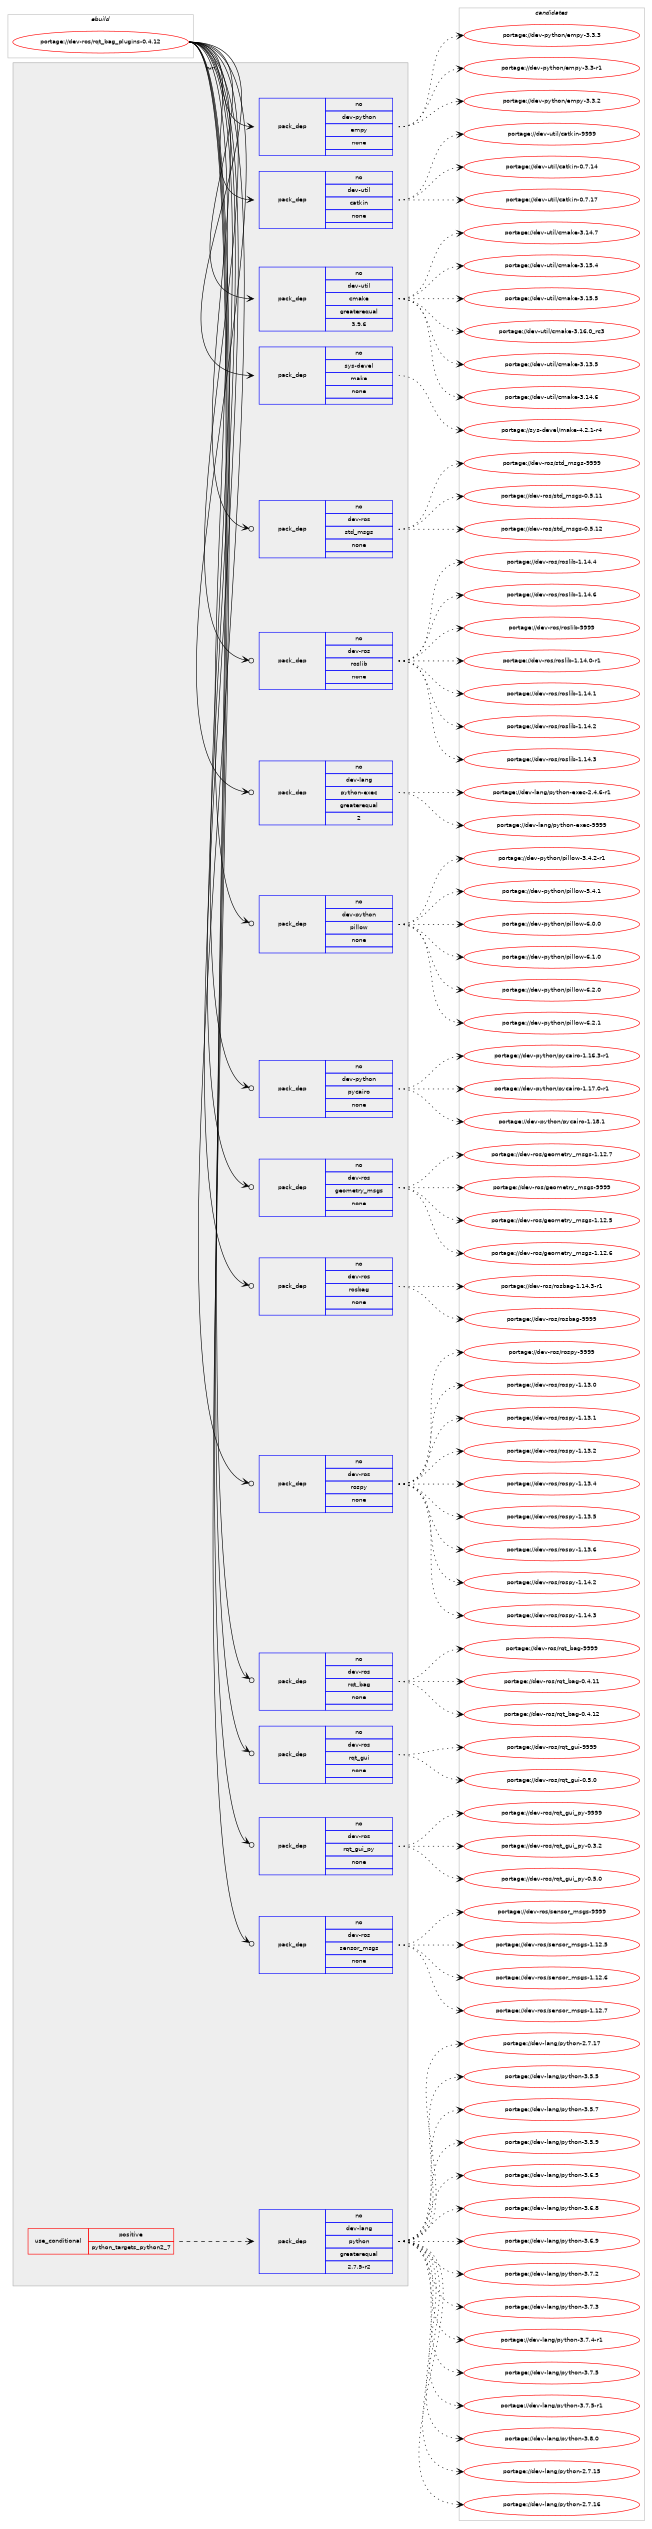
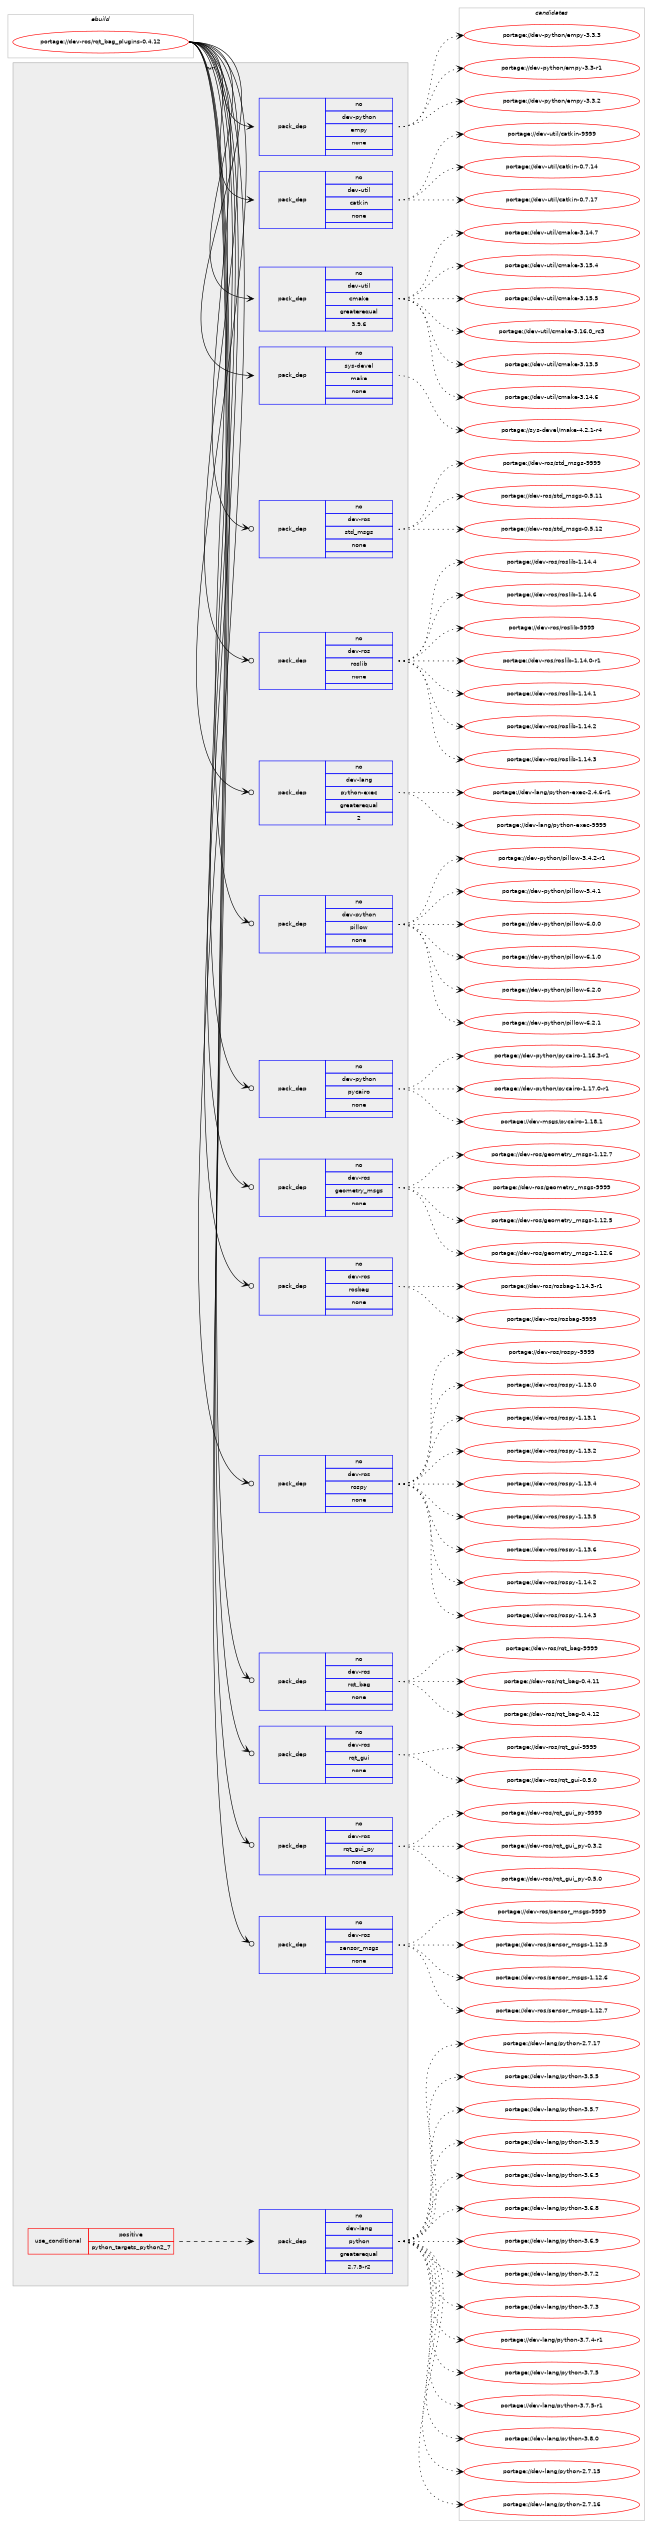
  digraph {
    compound=true
    concentrate=true
    fontname=Helvetica
    fontsize=10
    newrank=true
    rankdir=LR
    ranksep=1.5
    node [color=red fontname=Helvetica fontsize=10]
    edge [arrowhead=vee headport=w style=dotted tailport=e weight=100]
    n1 [label="portage://dev-ros/rqt_bag_plugins-0.4.12" width=4]
    n2 [color=blue label=<<TABLE BORDER="0" CELLBORDER="1" CELLSPACING="0" CELLPADDING="4" WIDTH="220"><TR><TD ROWSPAN="6" CELLPADDING="30">pack_dep</TD></TR><TR><TD WIDTH="110">no</TD></TR><TR><TD>dev-python</TD></TR><TR><TD>empy</TD></TR><TR><TD>none</TD></TR><TR><TD></TD></TR></TABLE>> shape=none]
    n3 [color=blue label=<<TABLE BORDER="0" CELLBORDER="1" CELLSPACING="0" CELLPADDING="4" WIDTH="220"><TR><TD ROWSPAN="6" CELLPADDING="30">pack_dep</TD></TR><TR><TD WIDTH="110">no</TD></TR><TR><TD>dev-util</TD></TR><TR><TD>catkin</TD></TR><TR><TD>none</TD></TR><TR><TD></TD></TR></TABLE>> shape=none]
    n4 [color=blue label=<<TABLE BORDER="0" CELLBORDER="1" CELLSPACING="0" CELLPADDING="4" WIDTH="220"><TR><TD ROWSPAN="6" CELLPADDING="30">pack_dep</TD></TR><TR><TD WIDTH="110">no</TD></TR><TR><TD>dev-util</TD></TR><TR><TD>cmake</TD></TR><TR><TD>greaterequal</TD></TR><TR><TD>3.9.6</TD></TR></TABLE>> shape=none]
    n5 [color=blue label=<<TABLE BORDER="0" CELLBORDER="1" CELLSPACING="0" CELLPADDING="4" WIDTH="220"><TR><TD ROWSPAN="6" CELLPADDING="30">pack_dep</TD></TR><TR><TD WIDTH="110">no</TD></TR><TR><TD>sys-devel</TD></TR><TR><TD>make</TD></TR><TR><TD>none</TD></TR><TR><TD></TD></TR></TABLE>> shape=none]
    n6 [color=blue label=<<TABLE BORDER="0" CELLBORDER="1" CELLSPACING="0" CELLPADDING="4" WIDTH="220"><TR><TD ROWSPAN="6" CELLPADDING="30">pack_dep</TD></TR><TR><TD WIDTH="110">no</TD></TR><TR><TD>dev-lang</TD></TR><TR><TD>python</TD></TR><TR><TD>greaterequal</TD></TR><TR><TD>2.7.5-r2</TD></TR></TABLE>> shape=none]
    n7 [label=<<TABLE BORDER="0" CELLBORDER="1" CELLSPACING="0" CELLPADDING="4"><TR><TD ROWSPAN="3" CELLPADDING="10">use_conditional</TD></TR><TR><TD>positive</TD></TR><TR><TD>python_targets_python2_7</TD></TR></TABLE>> shape=none]
    n8 [color=blue label=<<TABLE BORDER="0" CELLBORDER="1" CELLSPACING="0" CELLPADDING="4" WIDTH="220"><TR><TD ROWSPAN="6" CELLPADDING="30">pack_dep</TD></TR><TR><TD WIDTH="110">no</TD></TR><TR><TD>dev-ros</TD></TR><TR><TD>roslib</TD></TR><TR><TD>none</TD></TR><TR><TD></TD></TR></TABLE>> shape=none]
    n9 [color=blue label=<<TABLE BORDER="0" CELLBORDER="1" CELLSPACING="0" CELLPADDING="4" WIDTH="220"><TR><TD ROWSPAN="6" CELLPADDING="30">pack_dep</TD></TR><TR><TD WIDTH="110">no</TD></TR><TR><TD>dev-lang</TD></TR><TR><TD>python-exec</TD></TR><TR><TD>greaterequal</TD></TR><TR><TD>2</TD></TR></TABLE>> shape=none]
    n10 [color=blue label=<<TABLE BORDER="0" CELLBORDER="1" CELLSPACING="0" CELLPADDING="4" WIDTH="220"><TR><TD ROWSPAN="6" CELLPADDING="30">pack_dep</TD></TR><TR><TD WIDTH="110">no</TD></TR><TR><TD>dev-python</TD></TR><TR><TD>pillow</TD></TR><TR><TD>none</TD></TR><TR><TD></TD></TR></TABLE>> shape=none]
    n11 [color=blue label=<<TABLE BORDER="0" CELLBORDER="1" CELLSPACING="0" CELLPADDING="4" WIDTH="220"><TR><TD ROWSPAN="6" CELLPADDING="30">pack_dep</TD></TR><TR><TD WIDTH="110">no</TD></TR><TR><TD>dev-python</TD></TR><TR><TD>pycairo</TD></TR><TR><TD>none</TD></TR><TR><TD></TD></TR></TABLE>> shape=none]
    n12 [color=blue label=<<TABLE BORDER="0" CELLBORDER="1" CELLSPACING="0" CELLPADDING="4" WIDTH="220"><TR><TD ROWSPAN="6" CELLPADDING="30">pack_dep</TD></TR><TR><TD WIDTH="110">no</TD></TR><TR><TD>dev-ros</TD></TR><TR><TD>geometry_msgs</TD></TR><TR><TD>none</TD></TR><TR><TD></TD></TR></TABLE>> shape=none]
    n13 [color=blue label=<<TABLE BORDER="0" CELLBORDER="1" CELLSPACING="0" CELLPADDING="4" WIDTH="220"><TR><TD ROWSPAN="6" CELLPADDING="30">pack_dep</TD></TR><TR><TD WIDTH="110">no</TD></TR><TR><TD>dev-ros</TD></TR><TR><TD>rosbag</TD></TR><TR><TD>none</TD></TR><TR><TD></TD></TR></TABLE>> shape=none]
    n14 [color=blue label=<<TABLE BORDER="0" CELLBORDER="1" CELLSPACING="0" CELLPADDING="4" WIDTH="220"><TR><TD ROWSPAN="6" CELLPADDING="30">pack_dep</TD></TR><TR><TD WIDTH="110">no</TD></TR><TR><TD>dev-ros</TD></TR><TR><TD>rospy</TD></TR><TR><TD>none</TD></TR><TR><TD></TD></TR></TABLE>> shape=none]
    n15 [color=blue label=<<TABLE BORDER="0" CELLBORDER="1" CELLSPACING="0" CELLPADDING="4" WIDTH="220"><TR><TD ROWSPAN="6" CELLPADDING="30">pack_dep</TD></TR><TR><TD WIDTH="110">no</TD></TR><TR><TD>dev-ros</TD></TR><TR><TD>rqt_bag</TD></TR><TR><TD>none</TD></TR><TR><TD></TD></TR></TABLE>> shape=none]
    n16 [color=blue label=<<TABLE BORDER="0" CELLBORDER="1" CELLSPACING="0" CELLPADDING="4" WIDTH="220"><TR><TD ROWSPAN="6" CELLPADDING="30">pack_dep</TD></TR><TR><TD WIDTH="110">no</TD></TR><TR><TD>dev-ros</TD></TR><TR><TD>rqt_gui</TD></TR><TR><TD>none</TD></TR><TR><TD></TD></TR></TABLE>> shape=none]
    n17 [color=blue label=<<TABLE BORDER="0" CELLBORDER="1" CELLSPACING="0" CELLPADDING="4" WIDTH="220"><TR><TD ROWSPAN="6" CELLPADDING="30">pack_dep</TD></TR><TR><TD WIDTH="110">no</TD></TR><TR><TD>dev-ros</TD></TR><TR><TD>rqt_gui_py</TD></TR><TR><TD>none</TD></TR><TR><TD></TD></TR></TABLE>> shape=none]
    n18 [color=blue label=<<TABLE BORDER="0" CELLBORDER="1" CELLSPACING="0" CELLPADDING="4" WIDTH="220"><TR><TD ROWSPAN="6" CELLPADDING="30">pack_dep</TD></TR><TR><TD WIDTH="110">no</TD></TR><TR><TD>dev-ros</TD></TR><TR><TD>sensor_msgs</TD></TR><TR><TD>none</TD></TR><TR><TD></TD></TR></TABLE>> shape=none]
    n19 [color=blue label=<<TABLE BORDER="0" CELLBORDER="1" CELLSPACING="0" CELLPADDING="4" WIDTH="220"><TR><TD ROWSPAN="6" CELLPADDING="30">pack_dep</TD></TR><TR><TD WIDTH="110">no</TD></TR><TR><TD>dev-ros</TD></TR><TR><TD>std_msgs</TD></TR><TR><TD>none</TD></TR><TR><TD></TD></TR></TABLE>> shape=none]
    n20 [label="portage://dev-python/empy-3.3-r1" width=4]
    n21 [label="portage://dev-python/empy-3.3.2" width=4]
    n22 [label="portage://dev-python/empy-3.3.3" width=4]
    n23 [label="portage://dev-util/catkin-0.7.14" width=4]
    n24 [label="portage://dev-util/catkin-0.7.17" width=4]
    n25 [label="portage://dev-util/catkin-9999" width=4]
    n26 [label="portage://dev-util/cmake-3.13.5" width=4]
    n27 [label="portage://dev-util/cmake-3.14.6" width=4]
    n28 [label="portage://dev-util/cmake-3.14.7" width=4]
    n29 [label="portage://dev-util/cmake-3.15.4" width=4]
    n30 [label="portage://dev-util/cmake-3.15.5" width=4]
    n31 [label="portage://dev-util/cmake-3.16.0_rc3" width=4]
    n32 [label="portage://sys-devel/make-4.2.1-r4" width=4]
    n33 [label="portage://dev-lang/python-2.7.15" width=4]
    n34 [label="portage://dev-lang/python-2.7.16" width=4]
    n35 [label="portage://dev-lang/python-2.7.17" width=4]
    n36 [label="portage://dev-lang/python-3.5.5" width=4]
    n37 [label="portage://dev-lang/python-3.5.7" width=4]
    n38 [label="portage://dev-lang/python-3.5.9" width=4]
    n39 [label="portage://dev-lang/python-3.6.5" width=4]
    n40 [label="portage://dev-lang/python-3.6.8" width=4]
    n41 [label="portage://dev-lang/python-3.6.9" width=4]
    n42 [label="portage://dev-lang/python-3.7.2" width=4]
    n43 [label="portage://dev-lang/python-3.7.3" width=4]
    n44 [label="portage://dev-lang/python-3.7.4-r1" width=4]
    n45 [label="portage://dev-lang/python-3.7.5" width=4]
    n46 [label="portage://dev-lang/python-3.7.5-r1" width=4]
    n47 [label="portage://dev-lang/python-3.8.0" width=4]
    n48 [label="portage://dev-lang/python-exec-2.4.6-r1" width=4]
    n49 [label="portage://dev-lang/python-exec-9999" width=4]
    n50 [label="portage://dev-python/pillow-3.4.2-r1" width=4]
    n51 [label="portage://dev-python/pillow-5.4.1" width=4]
    n52 [label="portage://dev-python/pillow-6.0.0" width=4]
    n53 [label="portage://dev-python/pillow-6.1.0" width=4]
    n54 [label="portage://dev-python/pillow-6.2.0" width=4]
    n55 [label="portage://dev-python/pillow-6.2.1" width=4]
    n56 [label="portage://dev-python/pycairo-1.16.3-r1" width=4]
    n57 [label="portage://dev-python/pycairo-1.17.0-r1" width=4]
-   n58 [label="portage://dev-python/pycairo-1.18.1" width=4]
+   n58 [label="portage://dev-msgs/pycairo-1.18.1" width=4]
    n59 [label="portage://dev-ros/geometry_msgs-1.12.5" width=4]
    n60 [label="portage://dev-ros/geometry_msgs-1.12.6" width=4]
    n61 [label="portage://dev-ros/geometry_msgs-1.12.7" width=4]
    n62 [label="portage://dev-ros/geometry_msgs-9999" width=4]
    n63 [label="portage://dev-ros/rosbag-1.14.3-r1" width=4]
    n64 [label="portage://dev-ros/rosbag-9999" width=4]
    n65 [label="portage://dev-ros/roslib-1.14.0-r1" width=4]
    n66 [label="portage://dev-ros/roslib-1.14.1" width=4]
    n67 [label="portage://dev-ros/roslib-1.14.2" width=4]
    n68 [label="portage://dev-ros/roslib-1.14.3" width=4]
    n69 [label="portage://dev-ros/roslib-1.14.4" width=4]
    n70 [label="portage://dev-ros/roslib-1.14.6" width=4]
    n71 [label="portage://dev-ros/roslib-9999" width=4]
    n72 [label="portage://dev-ros/rospy-1.13.0" width=4]
    n73 [label="portage://dev-ros/rospy-1.13.1" width=4]
    n74 [label="portage://dev-ros/rospy-1.13.2" width=4]
    n75 [label="portage://dev-ros/rospy-1.13.4" width=4]
    n76 [label="portage://dev-ros/rospy-1.13.5" width=4]
    n77 [label="portage://dev-ros/rospy-1.13.6" width=4]
    n78 [label="portage://dev-ros/rospy-1.14.2" width=4]
    n79 [label="portage://dev-ros/rospy-1.14.3" width=4]
    n80 [label="portage://dev-ros/rospy-9999" width=4]
    n81 [label="portage://dev-ros/rqt_bag-0.4.11" width=4]
    n82 [label="portage://dev-ros/rqt_bag-0.4.12" width=4]
    n83 [label="portage://dev-ros/rqt_bag-9999" width=4]
    n84 [label="portage://dev-ros/rqt_gui-0.5.0" width=4]
    n85 [label="portage://dev-ros/rqt_gui-9999" width=4]
    n86 [label="portage://dev-ros/rqt_gui_py-0.3.2" width=4]
    n87 [label="portage://dev-ros/rqt_gui_py-0.5.0" width=4]
    n88 [label="portage://dev-ros/rqt_gui_py-9999" width=4]
    n89 [label="portage://dev-ros/sensor_msgs-1.12.5" width=4]
    n90 [label="portage://dev-ros/sensor_msgs-1.12.6" width=4]
    n91 [label="portage://dev-ros/sensor_msgs-1.12.7" width=4]
    n92 [label="portage://dev-ros/sensor_msgs-9999" width=4]
    n93 [label="portage://dev-ros/std_msgs-0.5.11" width=4]
    n94 [label="portage://dev-ros/std_msgs-0.5.12" width=4]
    n95 [label="portage://dev-ros/std_msgs-9999" width=4]
    subgraph cluster_1 {
      color=gray
      label=<<i>ebuild</i>>
      rank=same
      n1
    }
    subgraph cluster_2 {
      color=gray
      label=<<i>dependencies</i>>
      subgraph cluster_3 {
        color=gray
        fillcolor="#eeeeee"
        label=<<i>compile</i>>
        style=filled
        subgraph sub_4 {
          color=gray
          fillcolor="#eeeeee"
          label=<<i>compile</i>>
          style=filled
          n2
        }
        subgraph sub_5 {
          color=gray
          fillcolor="#eeeeee"
          label=<<i>compile</i>>
          style=filled
          n3
        }
        subgraph sub_6 {
          color=gray
          fillcolor="#eeeeee"
          label=<<i>compile</i>>
          style=filled
          n4
        }
        subgraph sub_7 {
          color=gray
          fillcolor="#eeeeee"
          label=<<i>compile</i>>
          style=filled
          n5
        }
      }
      subgraph cluster_8 {
        color=gray
        fillcolor="#eeeeee"
        label=<<i>compile and run</i>>
        style=filled
        subgraph sub_9 {
          color=gray
          fillcolor="#eeeeee"
          label=<<i>compile and run</i>>
          style=filled
          n7
          subgraph sub_10 {
            color=gray
            fillcolor="#eeeeee"
            label=<<i>compile and run</i>>
            style=filled
            n6
          }
        }
        subgraph sub_11 {
          color=gray
          fillcolor="#eeeeee"
          label=<<i>compile and run</i>>
          style=filled
          n8
        }
        subgraph sub_12 {
          color=gray
          fillcolor="#eeeeee"
          label=<<i>compile and run</i>>
          style=filled
          n9
        }
        subgraph sub_13 {
          color=gray
          fillcolor="#eeeeee"
          label=<<i>compile and run</i>>
          style=filled
          n10
        }
        subgraph sub_14 {
          color=gray
          fillcolor="#eeeeee"
          label=<<i>compile and run</i>>
          style=filled
          n11
        }
        subgraph sub_15 {
          color=gray
          fillcolor="#eeeeee"
          label=<<i>compile and run</i>>
          style=filled
          n12
        }
        subgraph sub_16 {
          color=gray
          fillcolor="#eeeeee"
          label=<<i>compile and run</i>>
          style=filled
          n13
        }
        subgraph sub_17 {
          color=gray
          fillcolor="#eeeeee"
          label=<<i>compile and run</i>>
          style=filled
          n14
        }
        subgraph sub_18 {
          color=gray
          fillcolor="#eeeeee"
          label=<<i>compile and run</i>>
          style=filled
          n15
        }
        subgraph sub_19 {
          color=gray
          fillcolor="#eeeeee"
          label=<<i>compile and run</i>>
          style=filled
          n16
        }
        subgraph sub_20 {
          color=gray
          fillcolor="#eeeeee"
          label=<<i>compile and run</i>>
          style=filled
          n17
        }
        subgraph sub_21 {
          color=gray
          fillcolor="#eeeeee"
          label=<<i>compile and run</i>>
          style=filled
          n18
        }
        subgraph sub_22 {
          color=gray
          fillcolor="#eeeeee"
          label=<<i>compile and run</i>>
          style=filled
          n19
        }
      }
      subgraph cluster_23 {
        color=gray
        fillcolor="#eeeeee"
        label=<<i>run</i>>
        style=filled
      }
    }
    subgraph cluster_24 {
      color=gray
      label=<<i>candidates</i>>
      rank=same
      subgraph sub_25 {
        color=black
        label=<<i>candidates</i>>
        nodesep=1
        rank=same
        n20
        n21
        n22
      }
      subgraph sub_26 {
        color=black
        label=<<i>candidates</i>>
        nodesep=1
        rank=same
        n23
        n24
        n25
      }
      subgraph sub_27 {
        color=black
        label=<<i>candidates</i>>
        nodesep=1
        rank=same
        n26
        n27
        n28
        n29
        n30
        n31
      }
      subgraph sub_28 {
        color=black
        label=<<i>candidates</i>>
        nodesep=1
        rank=same
        n32
      }
      subgraph sub_29 {
        color=black
        label=<<i>candidates</i>>
        nodesep=1
        rank=same
        n33
        n34
        n35
        n36
        n37
        n38
        n39
        n40
        n41
        n42
        n43
        n44
        n45
        n46
        n47
      }
      subgraph sub_30 {
        color=black
        label=<<i>candidates</i>>
        nodesep=1
        rank=same
        n48
        n49
      }
      subgraph sub_31 {
        color=black
        label=<<i>candidates</i>>
        nodesep=1
        rank=same
        n50
        n51
        n52
        n53
        n54
        n55
      }
      subgraph sub_32 {
        color=black
        label=<<i>candidates</i>>
        nodesep=1
        rank=same
        n56
        n57
        n58
      }
      subgraph sub_33 {
        color=black
        label=<<i>candidates</i>>
        nodesep=1
        rank=same
        n59
        n60
        n61
        n62
      }
      subgraph sub_34 {
        color=black
        label=<<i>candidates</i>>
        nodesep=1
        rank=same
        n63
        n64
      }
      subgraph sub_35 {
        color=black
        label=<<i>candidates</i>>
        nodesep=1
        rank=same
        n65
        n66
        n67
        n68
        n69
        n70
        n71
      }
      subgraph sub_36 {
        color=black
        label=<<i>candidates</i>>
        nodesep=1
        rank=same
        n72
        n73
        n74
        n75
        n76
        n77
        n78
        n79
        n80
      }
      subgraph sub_37 {
        color=black
        label=<<i>candidates</i>>
        nodesep=1
        rank=same
        n81
        n82
        n83
      }
      subgraph sub_38 {
        color=black
        label=<<i>candidates</i>>
        nodesep=1
        rank=same
        n84
        n85
      }
      subgraph sub_39 {
        color=black
        label=<<i>candidates</i>>
        nodesep=1
        rank=same
        n86
        n87
        n88
      }
      subgraph sub_40 {
        color=black
        label=<<i>candidates</i>>
        nodesep=1
        rank=same
        n89
        n90
        n91
        n92
      }
      subgraph sub_41 {
        color=black
        label=<<i>candidates</i>>
        nodesep=1
        rank=same
        n93
        n94
        n95
      }
    }
    n1 -> n2 [style=solid weight=20]
    n1 -> n3 [style=solid weight=20]
    n1 -> n4 [style=solid weight=20]
    n1 -> n5 [style=solid weight=20]
    n1 -> n8 [arrowhead=odotvee style=solid weight=20]
    n1 -> n9 [arrowhead=odotvee style=solid weight=20]
    n1 -> n10 [arrowhead=odotvee style=solid weight=20]
    n1 -> n11 [arrowhead=odotvee style=solid weight=20]
    n1 -> n12 [arrowhead=odotvee style=solid weight=20]
    n1 -> n13 [arrowhead=odotvee style=solid weight=20]
    n1 -> n14 [arrowhead=odotvee style=solid weight=20]
    n1 -> n15 [arrowhead=odotvee style=solid weight=20]
    n1 -> n16 [arrowhead=odotvee style=solid weight=20]
    n1 -> n17 [arrowhead=odotvee style=solid weight=20]
    n1 -> n18 [arrowhead=odotvee style=solid weight=20]
    n1 -> n19 [arrowhead=odotvee style=solid weight=20]
    n2 -> n20
    n2 -> n21
    n2 -> n22
    n3 -> n23
    n3 -> n24
    n3 -> n25
    n4 -> n26
    n4 -> n27
    n4 -> n28
    n4 -> n29
    n4 -> n30
    n4 -> n31
    n5 -> n32
    n6 -> n33
    n6 -> n34
    n6 -> n35
    n6 -> n36
    n6 -> n37
    n6 -> n38
    n6 -> n39
    n6 -> n40
    n6 -> n41
    n6 -> n42
    n6 -> n43
    n6 -> n44
    n6 -> n45
    n6 -> n46
    n6 -> n47
    n7 -> n6 [style=dashed weight=20]
    n8 -> n65
    n8 -> n66
    n8 -> n67
    n8 -> n68
    n8 -> n69
    n8 -> n70
    n8 -> n71
    n9 -> n48
    n9 -> n49
    n10 -> n50
    n10 -> n51
    n10 -> n52
    n10 -> n53
    n10 -> n54
    n10 -> n55
    n11 -> n56
    n11 -> n57
    n11 -> n58
    n12 -> n59
    n12 -> n60
    n12 -> n61
    n12 -> n62
    n13 -> n63
    n13 -> n64
    n14 -> n72
    n14 -> n73
    n14 -> n74
    n14 -> n75
    n14 -> n76
    n14 -> n77
    n14 -> n78
    n14 -> n79
    n14 -> n80
    n15 -> n81
    n15 -> n82
    n15 -> n83
    n16 -> n84
    n16 -> n85
    n17 -> n86
    n17 -> n87
    n17 -> n88
    n18 -> n89
    n18 -> n90
    n18 -> n91
    n18 -> n92
    n19 -> n93
    n19 -> n94
    n19 -> n95
  }
